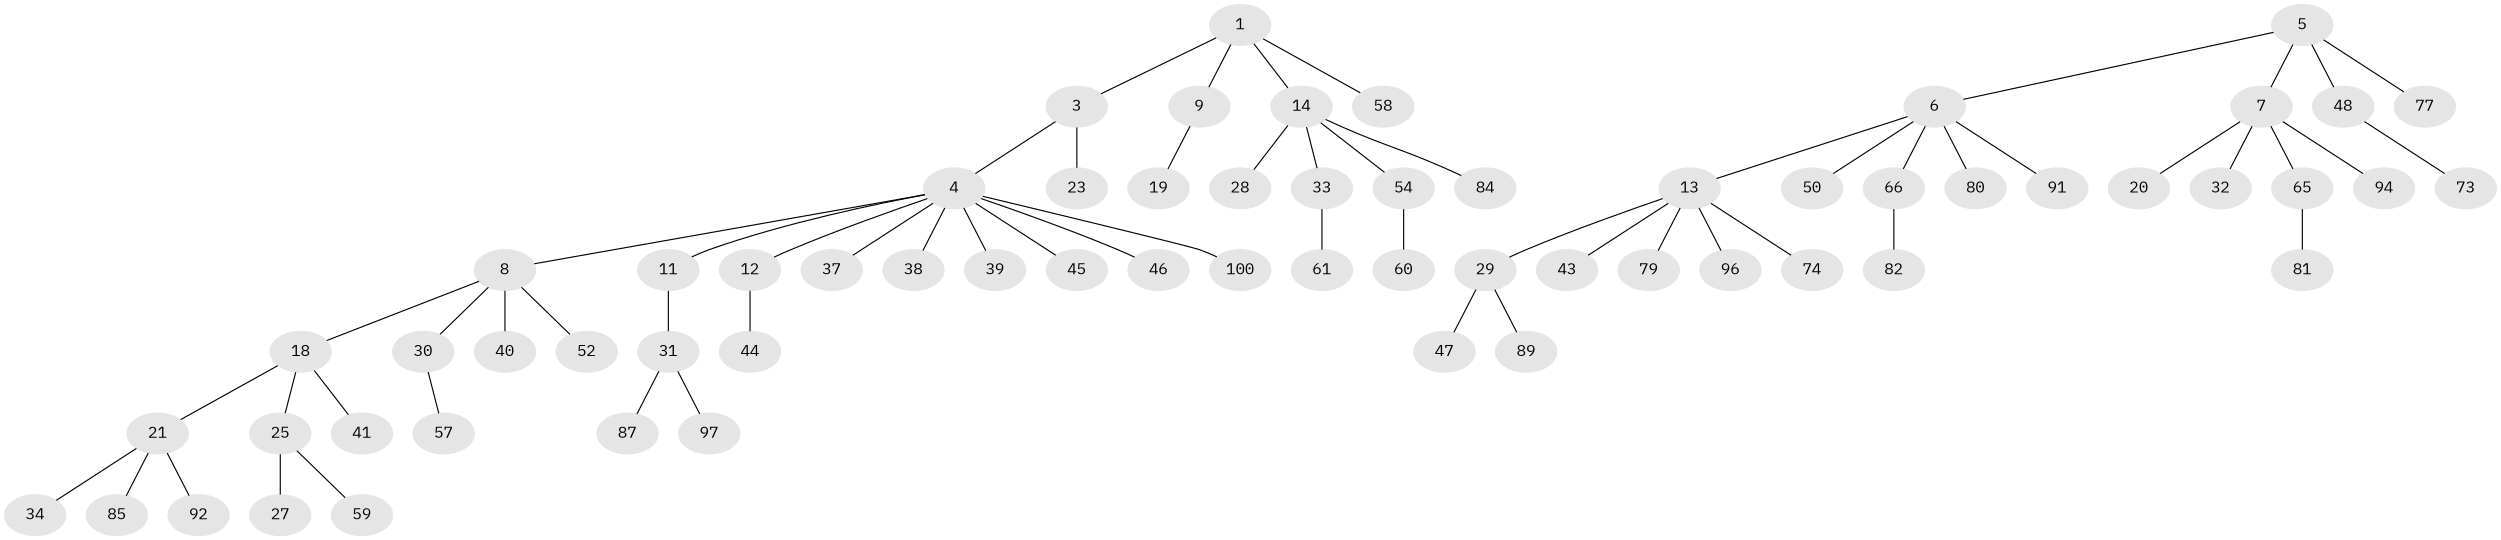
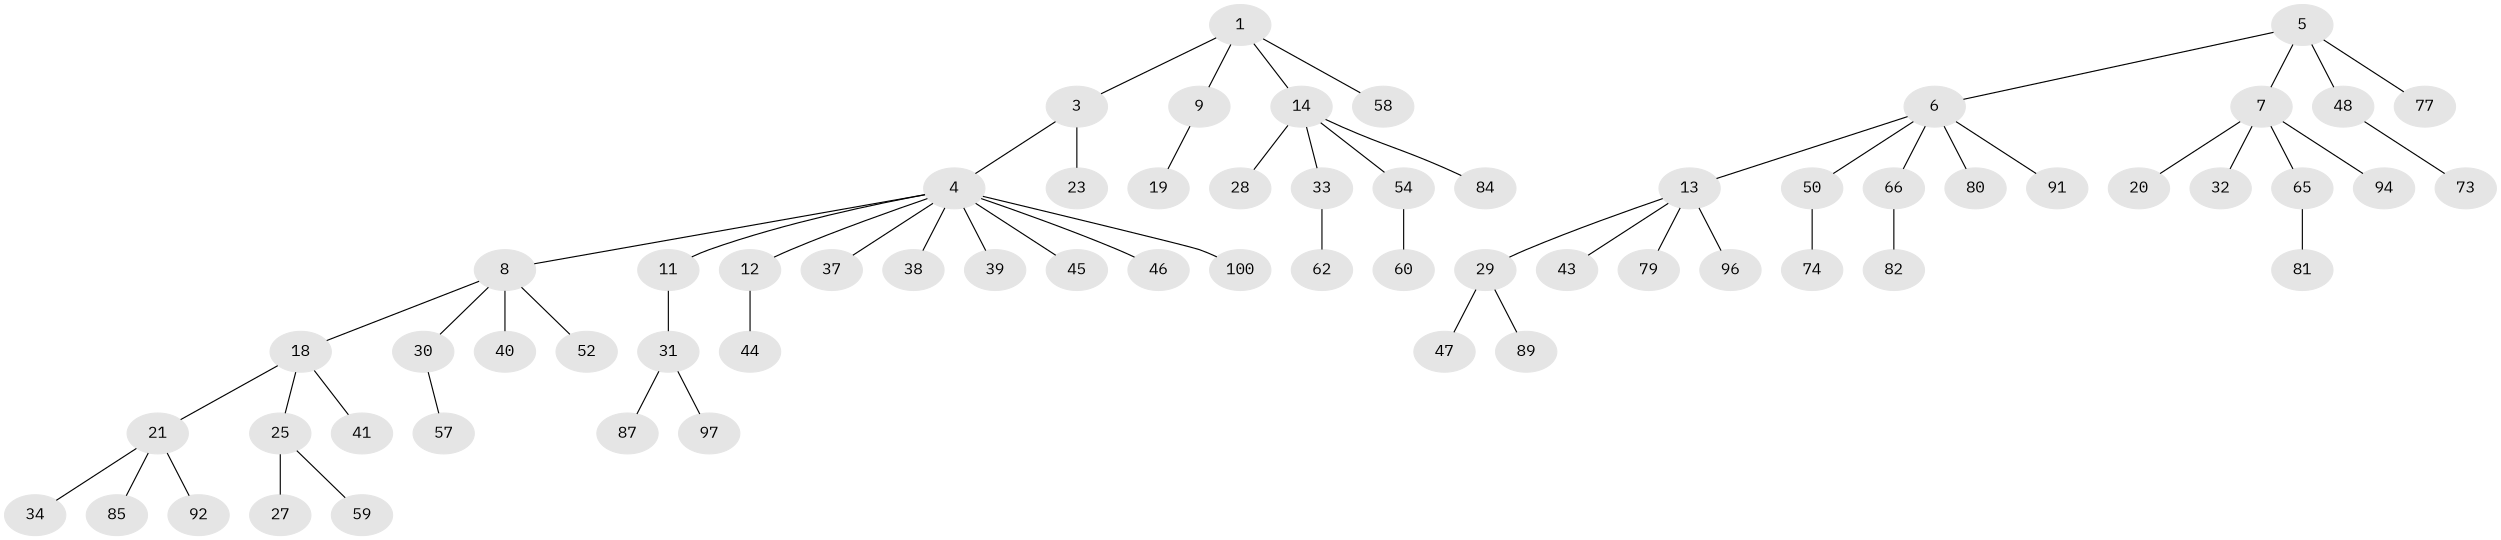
  graph {
    fontname="IBM Plex Mono"
    node [color=gray90 fontname="IBM Plex Mono" style=filled]
    edge [fontname="IBM Plex Mono"]
    1 [super="+2"]
    3
    9
    14 [super="+22"]
    58 [super="+88"]
    4 [super="+10"]
    23 [super="+55"]
    19 [super="+99"]
    28
    33
    54 [super="+71"]
    n12 [label=84]
    8 [super="+17"]
    11 [super="+15"]
    12 [super="+83"]
    37 [super="+98"]
    38
    39
    45
    46 [super="+68"]
    100
    5 [super="+16"]
    6 [super="+24"]
    7 [super="+26"]
    48
    77 [super="+84"]
    18 [super="+53"]
    30 [super="+35"]
    40 [super="+86"]
    52
    31 [super="+42"]
    44 [super="+63"]
    13 [super="+51"]
    50 [super="+67"]
    66 [super="+69"]
    80
    91
    20
    32
    65 [super="+75"]
    94
    73
    29 [super="+62"]
    43
    74 [super="+90"]
    79
    96
    82
    81
    21 [super="+36"]
    25 [super="+76"]
    41 [super="+56"]
    57
    87
    97
    47 [super="+70"]
    89 [super="+93"]
-   61
+   61 [label=62]
    60
    34 [super="+49"]
    85
    92 [super="+95"]
    27
    59 [super="+72"]
    1 -- 3
    1 -- 9
    1 -- 14
    1 -- 58
    3 -- 4
    3 -- 23
    9 -- 19
    14 -- 28
    14 -- 33
    14 -- 54
    14 -- n12
    4 -- 8
    4 -- 11
    4 -- 12
    4 -- 37
    4 -- 38
    4 -- 39
    4 -- 45
    4 -- 46
    4 -- 100
    33 -- 61
    54 -- 60
    8 -- 18
    8 -- 30
    8 -- 40
    8 -- 52
    11 -- 31
    12 -- 44
    5 -- 6
    5 -- 7
    5 -- 48
    5 -- 77
    6 -- 13
    6 -- 50
    6 -- 66
    6 -- 80
    6 -- 91
    7 -- 20
    7 -- 32
    7 -- 65
    7 -- 94
    48 -- 73
    18 -- 21
    18 -- 25
    18 -- 41
    30 -- 57
    31 -- 87
    31 -- 97
    13 -- 29
    13 -- 43
-   13 -- 74
+   50 -- 74
    13 -- 79
    13 -- 96
    66 -- 82
    65 -- 81
    29 -- 47
    29 -- 89
    21 -- 34
    21 -- 85
    21 -- 92
    25 -- 27
    25 -- 59
  }
